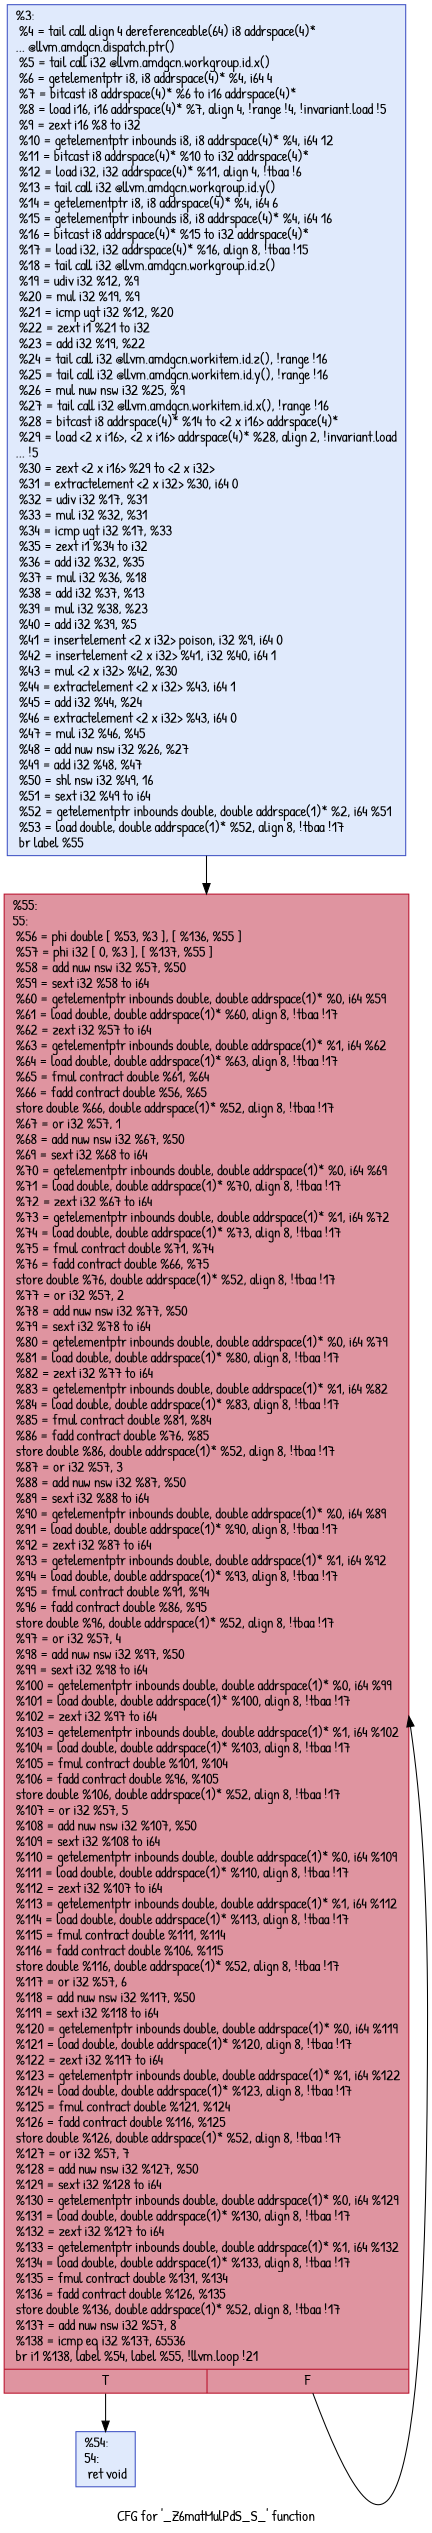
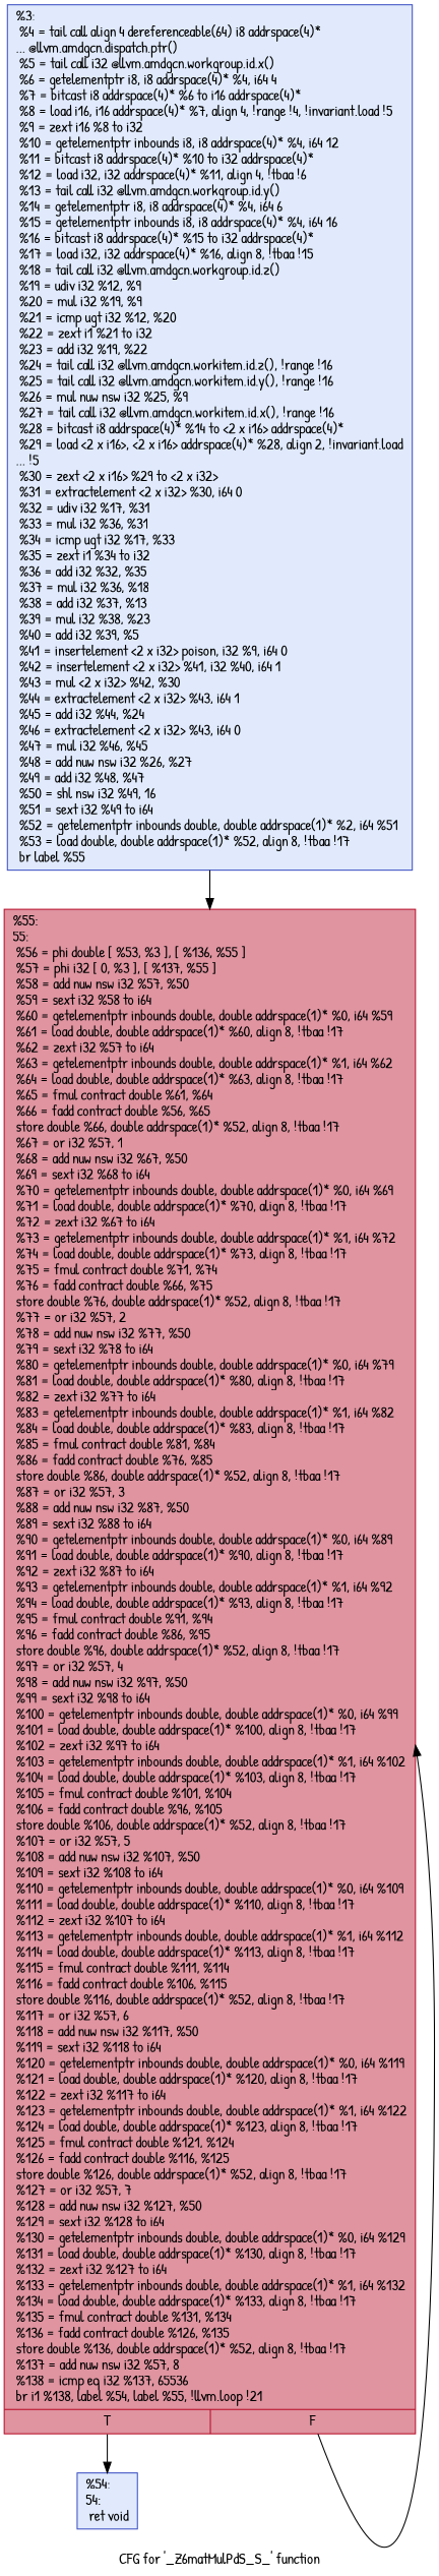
  digraph {
    label="CFG for '_Z6matMulPdS_S_' function"
    fontname="Patrick Hand"
    node [color="#3d50c3ff" fillcolor="#b9d0f970" shape=record style=filled fontname="Patrick Hand"]
    edge [fontname="Patrick Hand"]
-   n1 [label="{%3:\l  %4 = tail call align 4 dereferenceable(64) i8 addrspace(4)*\l... @llvm.amdgcn.dispatch.ptr()\l  %5 = tail call i32 @llvm.amdgcn.workgroup.id.x()\l  %6 = getelementptr i8, i8 addrspace(4)* %4, i64 4\l  %7 = bitcast i8 addrspace(4)* %6 to i16 addrspace(4)*\l  %8 = load i16, i16 addrspace(4)* %7, align 4, !range !4, !invariant.load !5\l  %9 = zext i16 %8 to i32\l  %10 = getelementptr inbounds i8, i8 addrspace(4)* %4, i64 12\l  %11 = bitcast i8 addrspace(4)* %10 to i32 addrspace(4)*\l  %12 = load i32, i32 addrspace(4)* %11, align 4, !tbaa !6\l  %13 = tail call i32 @llvm.amdgcn.workgroup.id.y()\l  %14 = getelementptr i8, i8 addrspace(4)* %4, i64 6\l  %15 = getelementptr inbounds i8, i8 addrspace(4)* %4, i64 16\l  %16 = bitcast i8 addrspace(4)* %15 to i32 addrspace(4)*\l  %17 = load i32, i32 addrspace(4)* %16, align 8, !tbaa !15\l  %18 = tail call i32 @llvm.amdgcn.workgroup.id.z()\l  %19 = udiv i32 %12, %9\l  %20 = mul i32 %19, %9\l  %21 = icmp ugt i32 %12, %20\l  %22 = zext i1 %21 to i32\l  %23 = add i32 %19, %22\l  %24 = tail call i32 @llvm.amdgcn.workitem.id.z(), !range !16\l  %25 = tail call i32 @llvm.amdgcn.workitem.id.y(), !range !16\l  %26 = mul nuw nsw i32 %25, %9\l  %27 = tail call i32 @llvm.amdgcn.workitem.id.x(), !range !16\l  %28 = bitcast i8 addrspace(4)* %14 to \<2 x i16\> addrspace(4)*\l  %29 = load \<2 x i16\>, \<2 x i16\> addrspace(4)* %28, align 2, !invariant.load\l... !5\l  %30 = zext \<2 x i16\> %29 to \<2 x i32\>\l  %31 = extractelement \<2 x i32\> %30, i64 0\l  %32 = udiv i32 %17, %31\l  %33 = mul i32 %32, %31\l  %34 = icmp ugt i32 %17, %33\l  %35 = zext i1 %34 to i32\l  %36 = add i32 %32, %35\l  %37 = mul i32 %36, %18\l  %38 = add i32 %37, %13\l  %39 = mul i32 %38, %23\l  %40 = add i32 %39, %5\l  %41 = insertelement \<2 x i32\> poison, i32 %9, i64 0\l  %42 = insertelement \<2 x i32\> %41, i32 %40, i64 1\l  %43 = mul \<2 x i32\> %42, %30\l  %44 = extractelement \<2 x i32\> %43, i64 1\l  %45 = add i32 %44, %24\l  %46 = extractelement \<2 x i32\> %43, i64 0\l  %47 = mul i32 %46, %45\l  %48 = add nuw nsw i32 %26, %27\l  %49 = add i32 %48, %47\l  %50 = shl nsw i32 %49, 16\l  %51 = sext i32 %49 to i64\l  %52 = getelementptr inbounds double, double addrspace(1)* %2, i64 %51\l  %53 = load double, double addrspace(1)* %52, align 8, !tbaa !17\l  br label %55\l}"]
+   n1 [label="{%3:\l  %4 = tail call align 4 dereferenceable(64) i8 addrspace(4)*\l... @llvm.amdgcn.dispatch.ptr()\l  %5 = tail call i32 @llvm.amdgcn.workgroup.id.x()\l  %6 = getelementptr i8, i8 addrspace(4)* %4, i64 4\l  %7 = bitcast i8 addrspace(4)* %6 to i16 addrspace(4)*\l  %8 = load i16, i16 addrspace(4)* %7, align 4, !range !4, !invariant.load !5\l  %9 = zext i16 %8 to i32\l  %10 = getelementptr inbounds i8, i8 addrspace(4)* %4, i64 12\l  %11 = bitcast i8 addrspace(4)* %10 to i32 addrspace(4)*\l  %12 = load i32, i32 addrspace(4)* %11, align 4, !tbaa !6\l  %13 = tail call i32 @llvm.amdgcn.workgroup.id.y()\l  %14 = getelementptr i8, i8 addrspace(4)* %4, i64 6\l  %15 = getelementptr inbounds i8, i8 addrspace(4)* %4, i64 16\l  %16 = bitcast i8 addrspace(4)* %15 to i32 addrspace(4)*\l  %17 = load i32, i32 addrspace(4)* %16, align 8, !tbaa !15\l  %18 = tail call i32 @llvm.amdgcn.workgroup.id.z()\l  %19 = udiv i32 %12, %9\l  %20 = mul i32 %19, %9\l  %21 = icmp ugt i32 %12, %20\l  %22 = zext i1 %21 to i32\l  %23 = add i32 %19, %22\l  %24 = tail call i32 @llvm.amdgcn.workitem.id.z(), !range !16\l  %25 = tail call i32 @llvm.amdgcn.workitem.id.y(), !range !16\l  %26 = mul nuw nsw i32 %25, %9\l  %27 = tail call i32 @llvm.amdgcn.workitem.id.x(), !range !16\l  %28 = bitcast i8 addrspace(4)* %14 to \<2 x i16\> addrspace(4)*\l  %29 = load \<2 x i16\>, \<2 x i16\> addrspace(4)* %28, align 2, !invariant.load\l... !5\l  %30 = zext \<2 x i16\> %29 to \<2 x i32\>\l  %31 = extractelement \<2 x i32\> %30, i64 0\l  %32 = udiv i32 %17, %31\l  %33 = mul i32 %36, %31\l  %34 = icmp ugt i32 %17, %33\l  %35 = zext i1 %34 to i32\l  %36 = add i32 %32, %35\l  %37 = mul i32 %36, %18\l  %38 = add i32 %37, %13\l  %39 = mul i32 %38, %23\l  %40 = add i32 %39, %5\l  %41 = insertelement \<2 x i32\> poison, i32 %9, i64 0\l  %42 = insertelement \<2 x i32\> %41, i32 %40, i64 1\l  %43 = mul \<2 x i32\> %42, %30\l  %44 = extractelement \<2 x i32\> %43, i64 1\l  %45 = add i32 %44, %24\l  %46 = extractelement \<2 x i32\> %43, i64 0\l  %47 = mul i32 %46, %45\l  %48 = add nuw nsw i32 %26, %27\l  %49 = add i32 %48, %47\l  %50 = shl nsw i32 %49, 16\l  %51 = sext i32 %49 to i64\l  %52 = getelementptr inbounds double, double addrspace(1)* %2, i64 %51\l  %53 = load double, double addrspace(1)* %52, align 8, !tbaa !17\l  br label %55\l}"]
    n2 [color="#b70d28ff" fillcolor="#b70d2870" label="{%55:\l55:                                               \l  %56 = phi double [ %53, %3 ], [ %136, %55 ]\l  %57 = phi i32 [ 0, %3 ], [ %137, %55 ]\l  %58 = add nuw nsw i32 %57, %50\l  %59 = sext i32 %58 to i64\l  %60 = getelementptr inbounds double, double addrspace(1)* %0, i64 %59\l  %61 = load double, double addrspace(1)* %60, align 8, !tbaa !17\l  %62 = zext i32 %57 to i64\l  %63 = getelementptr inbounds double, double addrspace(1)* %1, i64 %62\l  %64 = load double, double addrspace(1)* %63, align 8, !tbaa !17\l  %65 = fmul contract double %61, %64\l  %66 = fadd contract double %56, %65\l  store double %66, double addrspace(1)* %52, align 8, !tbaa !17\l  %67 = or i32 %57, 1\l  %68 = add nuw nsw i32 %67, %50\l  %69 = sext i32 %68 to i64\l  %70 = getelementptr inbounds double, double addrspace(1)* %0, i64 %69\l  %71 = load double, double addrspace(1)* %70, align 8, !tbaa !17\l  %72 = zext i32 %67 to i64\l  %73 = getelementptr inbounds double, double addrspace(1)* %1, i64 %72\l  %74 = load double, double addrspace(1)* %73, align 8, !tbaa !17\l  %75 = fmul contract double %71, %74\l  %76 = fadd contract double %66, %75\l  store double %76, double addrspace(1)* %52, align 8, !tbaa !17\l  %77 = or i32 %57, 2\l  %78 = add nuw nsw i32 %77, %50\l  %79 = sext i32 %78 to i64\l  %80 = getelementptr inbounds double, double addrspace(1)* %0, i64 %79\l  %81 = load double, double addrspace(1)* %80, align 8, !tbaa !17\l  %82 = zext i32 %77 to i64\l  %83 = getelementptr inbounds double, double addrspace(1)* %1, i64 %82\l  %84 = load double, double addrspace(1)* %83, align 8, !tbaa !17\l  %85 = fmul contract double %81, %84\l  %86 = fadd contract double %76, %85\l  store double %86, double addrspace(1)* %52, align 8, !tbaa !17\l  %87 = or i32 %57, 3\l  %88 = add nuw nsw i32 %87, %50\l  %89 = sext i32 %88 to i64\l  %90 = getelementptr inbounds double, double addrspace(1)* %0, i64 %89\l  %91 = load double, double addrspace(1)* %90, align 8, !tbaa !17\l  %92 = zext i32 %87 to i64\l  %93 = getelementptr inbounds double, double addrspace(1)* %1, i64 %92\l  %94 = load double, double addrspace(1)* %93, align 8, !tbaa !17\l  %95 = fmul contract double %91, %94\l  %96 = fadd contract double %86, %95\l  store double %96, double addrspace(1)* %52, align 8, !tbaa !17\l  %97 = or i32 %57, 4\l  %98 = add nuw nsw i32 %97, %50\l  %99 = sext i32 %98 to i64\l  %100 = getelementptr inbounds double, double addrspace(1)* %0, i64 %99\l  %101 = load double, double addrspace(1)* %100, align 8, !tbaa !17\l  %102 = zext i32 %97 to i64\l  %103 = getelementptr inbounds double, double addrspace(1)* %1, i64 %102\l  %104 = load double, double addrspace(1)* %103, align 8, !tbaa !17\l  %105 = fmul contract double %101, %104\l  %106 = fadd contract double %96, %105\l  store double %106, double addrspace(1)* %52, align 8, !tbaa !17\l  %107 = or i32 %57, 5\l  %108 = add nuw nsw i32 %107, %50\l  %109 = sext i32 %108 to i64\l  %110 = getelementptr inbounds double, double addrspace(1)* %0, i64 %109\l  %111 = load double, double addrspace(1)* %110, align 8, !tbaa !17\l  %112 = zext i32 %107 to i64\l  %113 = getelementptr inbounds double, double addrspace(1)* %1, i64 %112\l  %114 = load double, double addrspace(1)* %113, align 8, !tbaa !17\l  %115 = fmul contract double %111, %114\l  %116 = fadd contract double %106, %115\l  store double %116, double addrspace(1)* %52, align 8, !tbaa !17\l  %117 = or i32 %57, 6\l  %118 = add nuw nsw i32 %117, %50\l  %119 = sext i32 %118 to i64\l  %120 = getelementptr inbounds double, double addrspace(1)* %0, i64 %119\l  %121 = load double, double addrspace(1)* %120, align 8, !tbaa !17\l  %122 = zext i32 %117 to i64\l  %123 = getelementptr inbounds double, double addrspace(1)* %1, i64 %122\l  %124 = load double, double addrspace(1)* %123, align 8, !tbaa !17\l  %125 = fmul contract double %121, %124\l  %126 = fadd contract double %116, %125\l  store double %126, double addrspace(1)* %52, align 8, !tbaa !17\l  %127 = or i32 %57, 7\l  %128 = add nuw nsw i32 %127, %50\l  %129 = sext i32 %128 to i64\l  %130 = getelementptr inbounds double, double addrspace(1)* %0, i64 %129\l  %131 = load double, double addrspace(1)* %130, align 8, !tbaa !17\l  %132 = zext i32 %127 to i64\l  %133 = getelementptr inbounds double, double addrspace(1)* %1, i64 %132\l  %134 = load double, double addrspace(1)* %133, align 8, !tbaa !17\l  %135 = fmul contract double %131, %134\l  %136 = fadd contract double %126, %135\l  store double %136, double addrspace(1)* %52, align 8, !tbaa !17\l  %137 = add nuw nsw i32 %57, 8\l  %138 = icmp eq i32 %137, 65536\l  br i1 %138, label %54, label %55, !llvm.loop !21\l|{<s0>T|<s1>F}}"]
    n3 [label="{%54:\l54:                                               \l  ret void\l}"]
    n1 -> n2
    n2 -> n2 [tailport=s1]
    n2 -> n3 [tailport=s0]
  }
